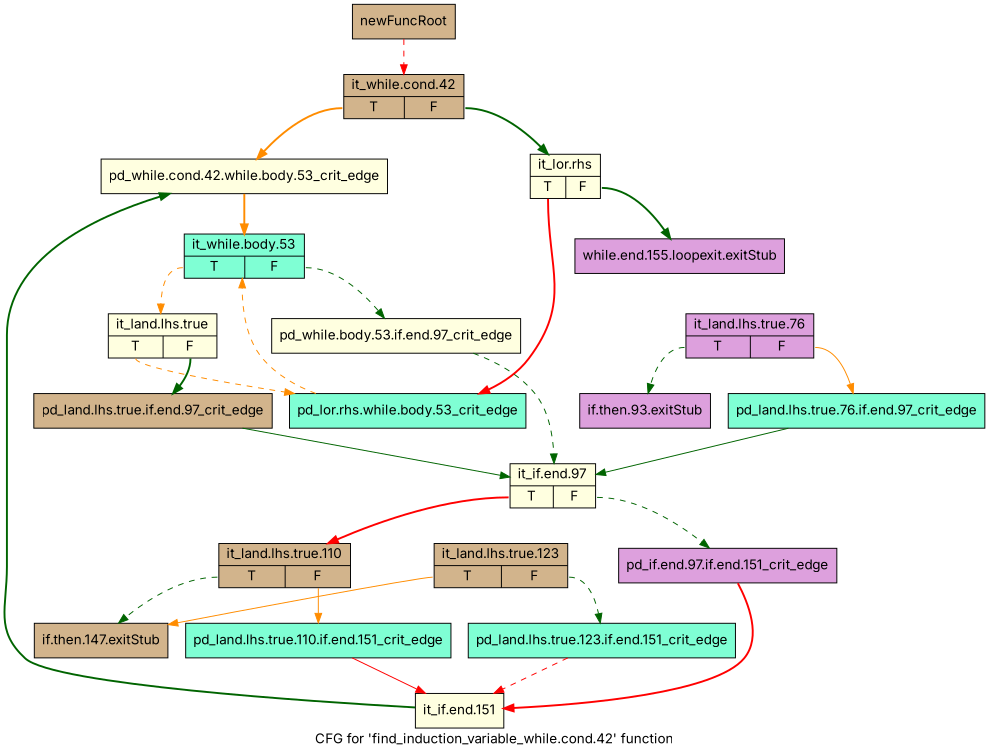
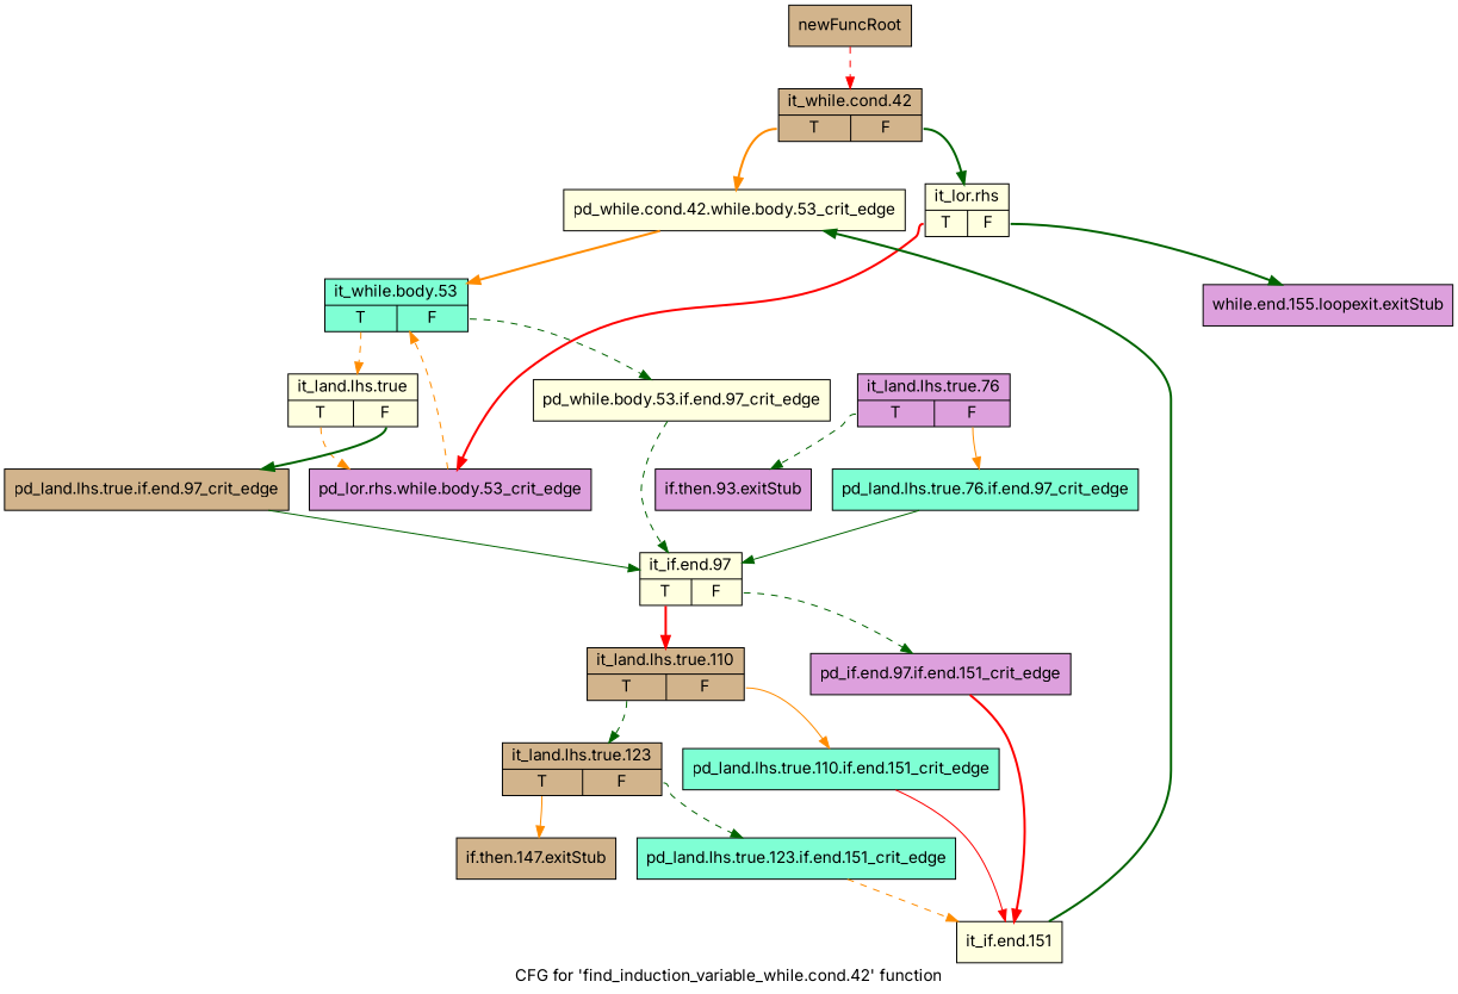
  digraph {
    fontname=Inter
    label="CFG for 'find_induction_variable_while.cond.42' function"
    node [fillcolor=tan fontname=Inter shape=record style=filled]
    edge [color=darkgreen fontname=Inter style=dashed]
    n1 [label="{newFuncRoot}"]
    n2 [label="{it_while.cond.42|{<s0>T|<s1>F}}"]
    n3 [fillcolor=lightyellow label="{pd_while.cond.42.while.body.53_crit_edge}"]
    n4 [fillcolor=lightyellow label="{it_lor.rhs|{<s0>T|<s1>F}}"]
    n5 [fillcolor=aquamarine label="{it_while.body.53|{<s0>T|<s1>F}}"]
    n6 [fillcolor=plum label="{while.end.155.loopexit.exitStub}"]
-   n7 [fillcolor=aquamarine label="{pd_lor.rhs.while.body.53_crit_edge}"]
+   n7 [fillcolor=plum label="{pd_lor.rhs.while.body.53_crit_edge}"]
    n8 [fillcolor=plum label="{if.then.93.exitStub}"]
    n9 [label="{if.then.147.exitStub}"]
    n10 [fillcolor=lightyellow label="{it_land.lhs.true|{<s0>T|<s1>F}}"]
    n11 [fillcolor=lightyellow label="{pd_while.body.53.if.end.97_crit_edge}"]
    n12 [label="{pd_land.lhs.true.if.end.97_crit_edge}"]
    n13 [fillcolor=lightyellow label="{it_if.end.97|{<s0>T|<s1>F}}"]
    n14 [fillcolor=plum label="{it_land.lhs.true.76|{<s0>T|<s1>F}}"]
    n15 [fillcolor=aquamarine label="{pd_land.lhs.true.76.if.end.97_crit_edge}"]
    n16 [label="{it_land.lhs.true.110|{<s0>T|<s1>F}}"]
    n17 [fillcolor=plum label="{pd_if.end.97.if.end.151_crit_edge}"]
    n18 [label="{it_land.lhs.true.123|{<s0>T|<s1>F}}"]
    n19 [fillcolor=aquamarine label="{pd_land.lhs.true.110.if.end.151_crit_edge}"]
    n20 [fillcolor=lightyellow label="{it_if.end.151}"]
    n21 [fillcolor=aquamarine label="{pd_land.lhs.true.123.if.end.151_crit_edge}"]
    n1 -> n2 [color=red]
    n2 -> n3 [color=darkorange style=bold tailport=s0]
    n2 -> n4 [style=bold tailport=s1]
    n3 -> n5 [color=darkorange style=bold]
    n4 -> n6 [style=bold tailport=s1]
    n4 -> n7 [color=red style=bold tailport=s0]
    n5 -> n10 [color=darkorange tailport=s0]
    n5 -> n11 [tailport=s1]
    n7 -> n5 [color=darkorange]
    n10 -> n7 [color=darkorange tailport=s0]
    n10 -> n12 [style=bold tailport=s1]
    n11 -> n13
    n12 -> n13 [style=solid]
    n13 -> n16 [color=red style=bold tailport=s0]
    n13 -> n17 [tailport=s1]
    n14 -> n8 [tailport=s0]
    n14 -> n15 [color=darkorange style=solid tailport=s1]
    n15 -> n13 [style=solid]
-   n16 -> n9 [tailport=s0]
+   n16 -> n18 [tailport=s0]
    n16 -> n19 [color=darkorange style=solid tailport=s1]
    n17 -> n20 [color=red style=bold]
    n18 -> n9 [color=darkorange style=solid tailport=s0]
    n18 -> n21 [tailport=s1]
    n19 -> n20 [color=red style=solid]
    n20 -> n3 [style=bold]
-   n21 -> n20 [color=red]
+   n21 -> n20 [color=darkorange]
  }
